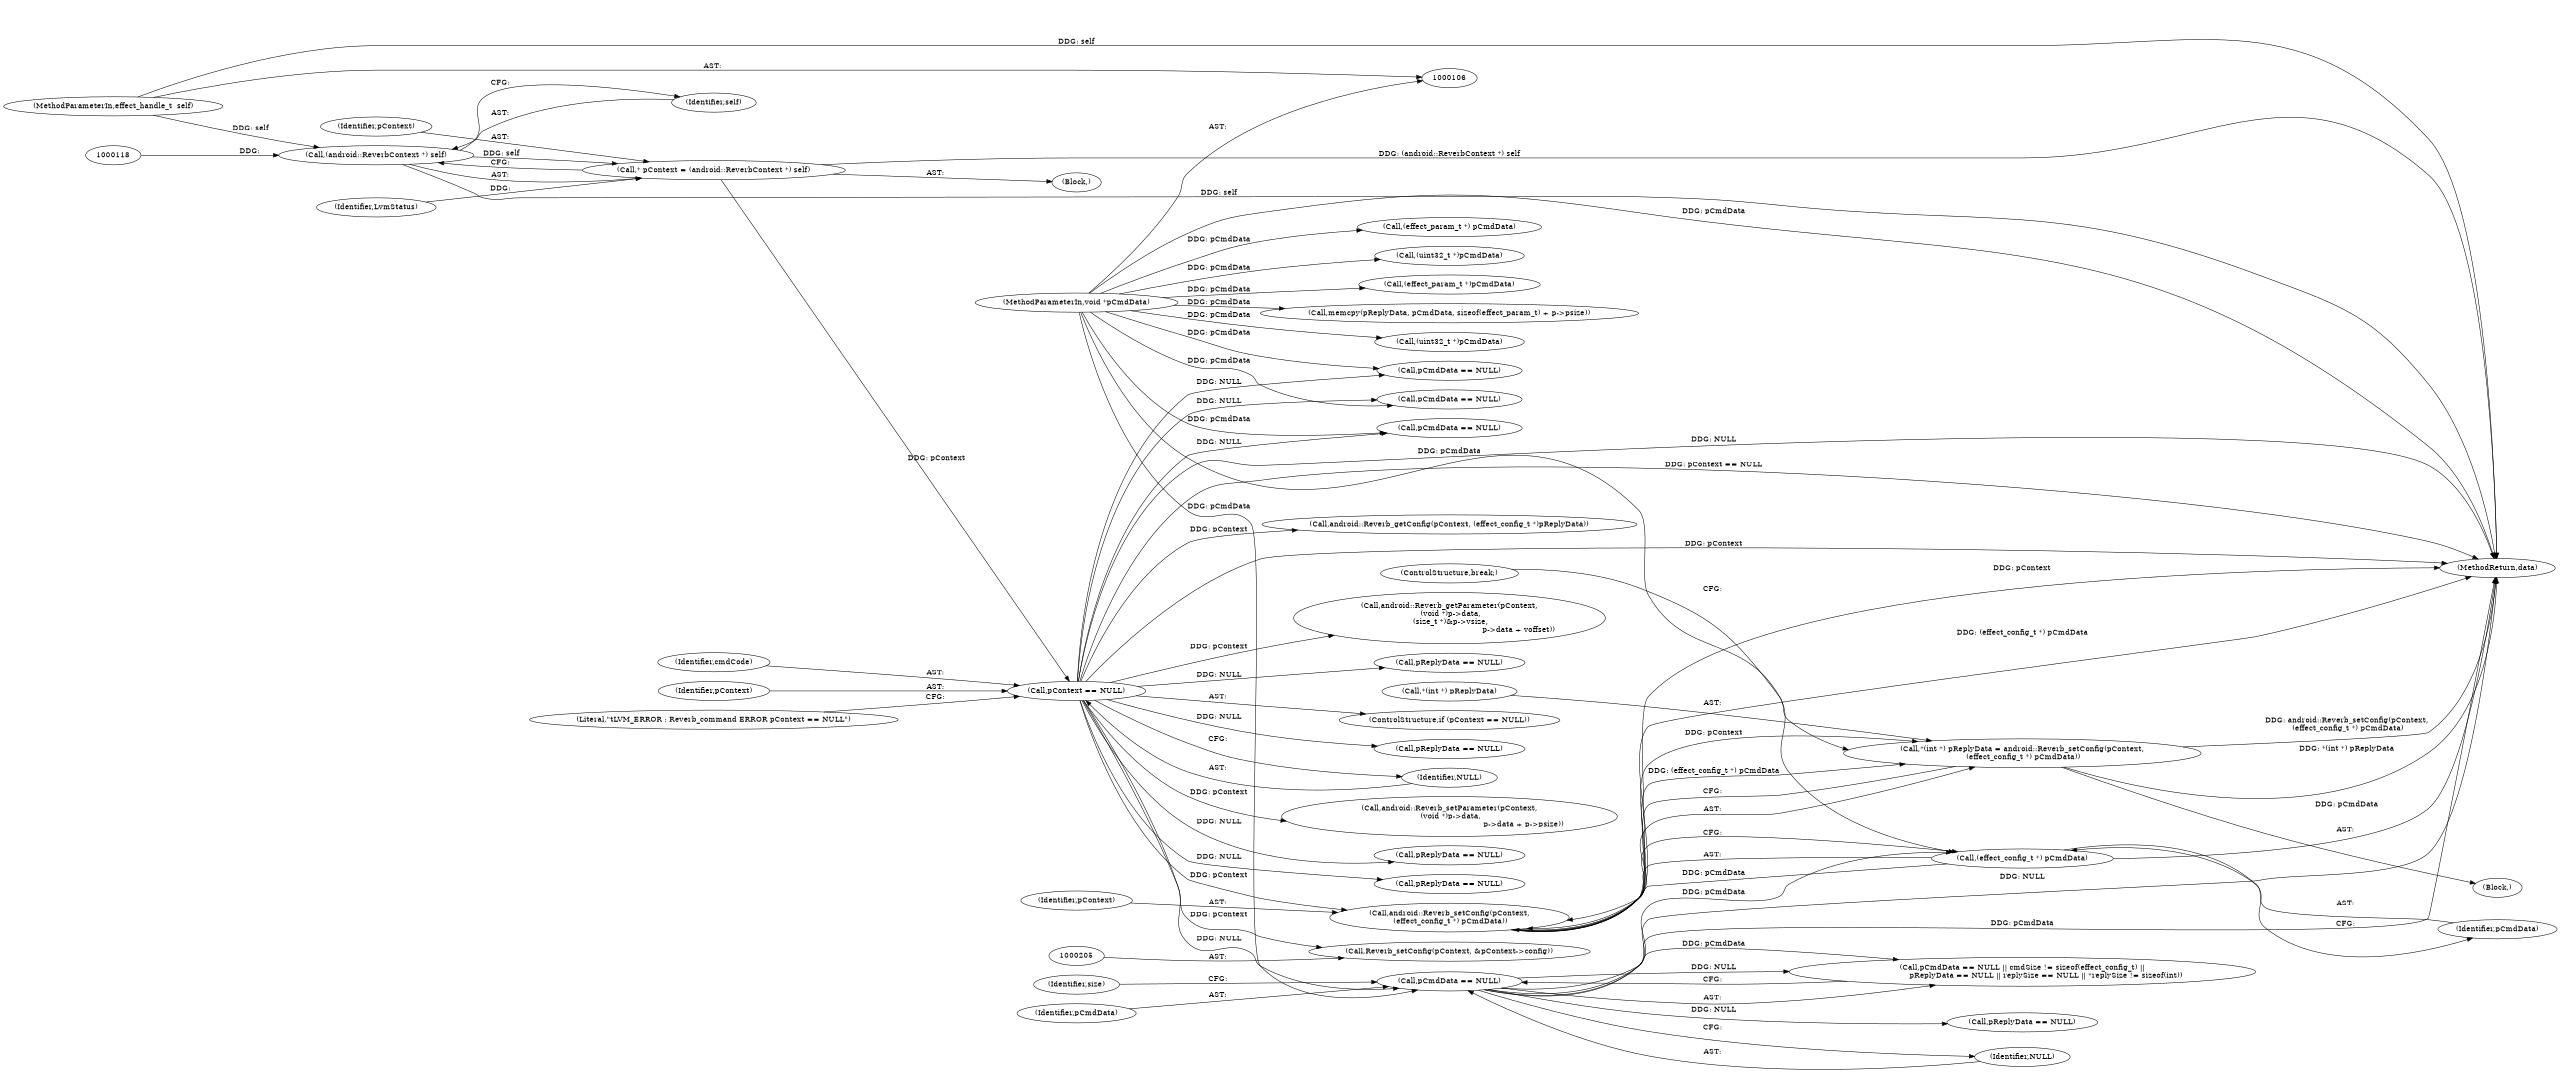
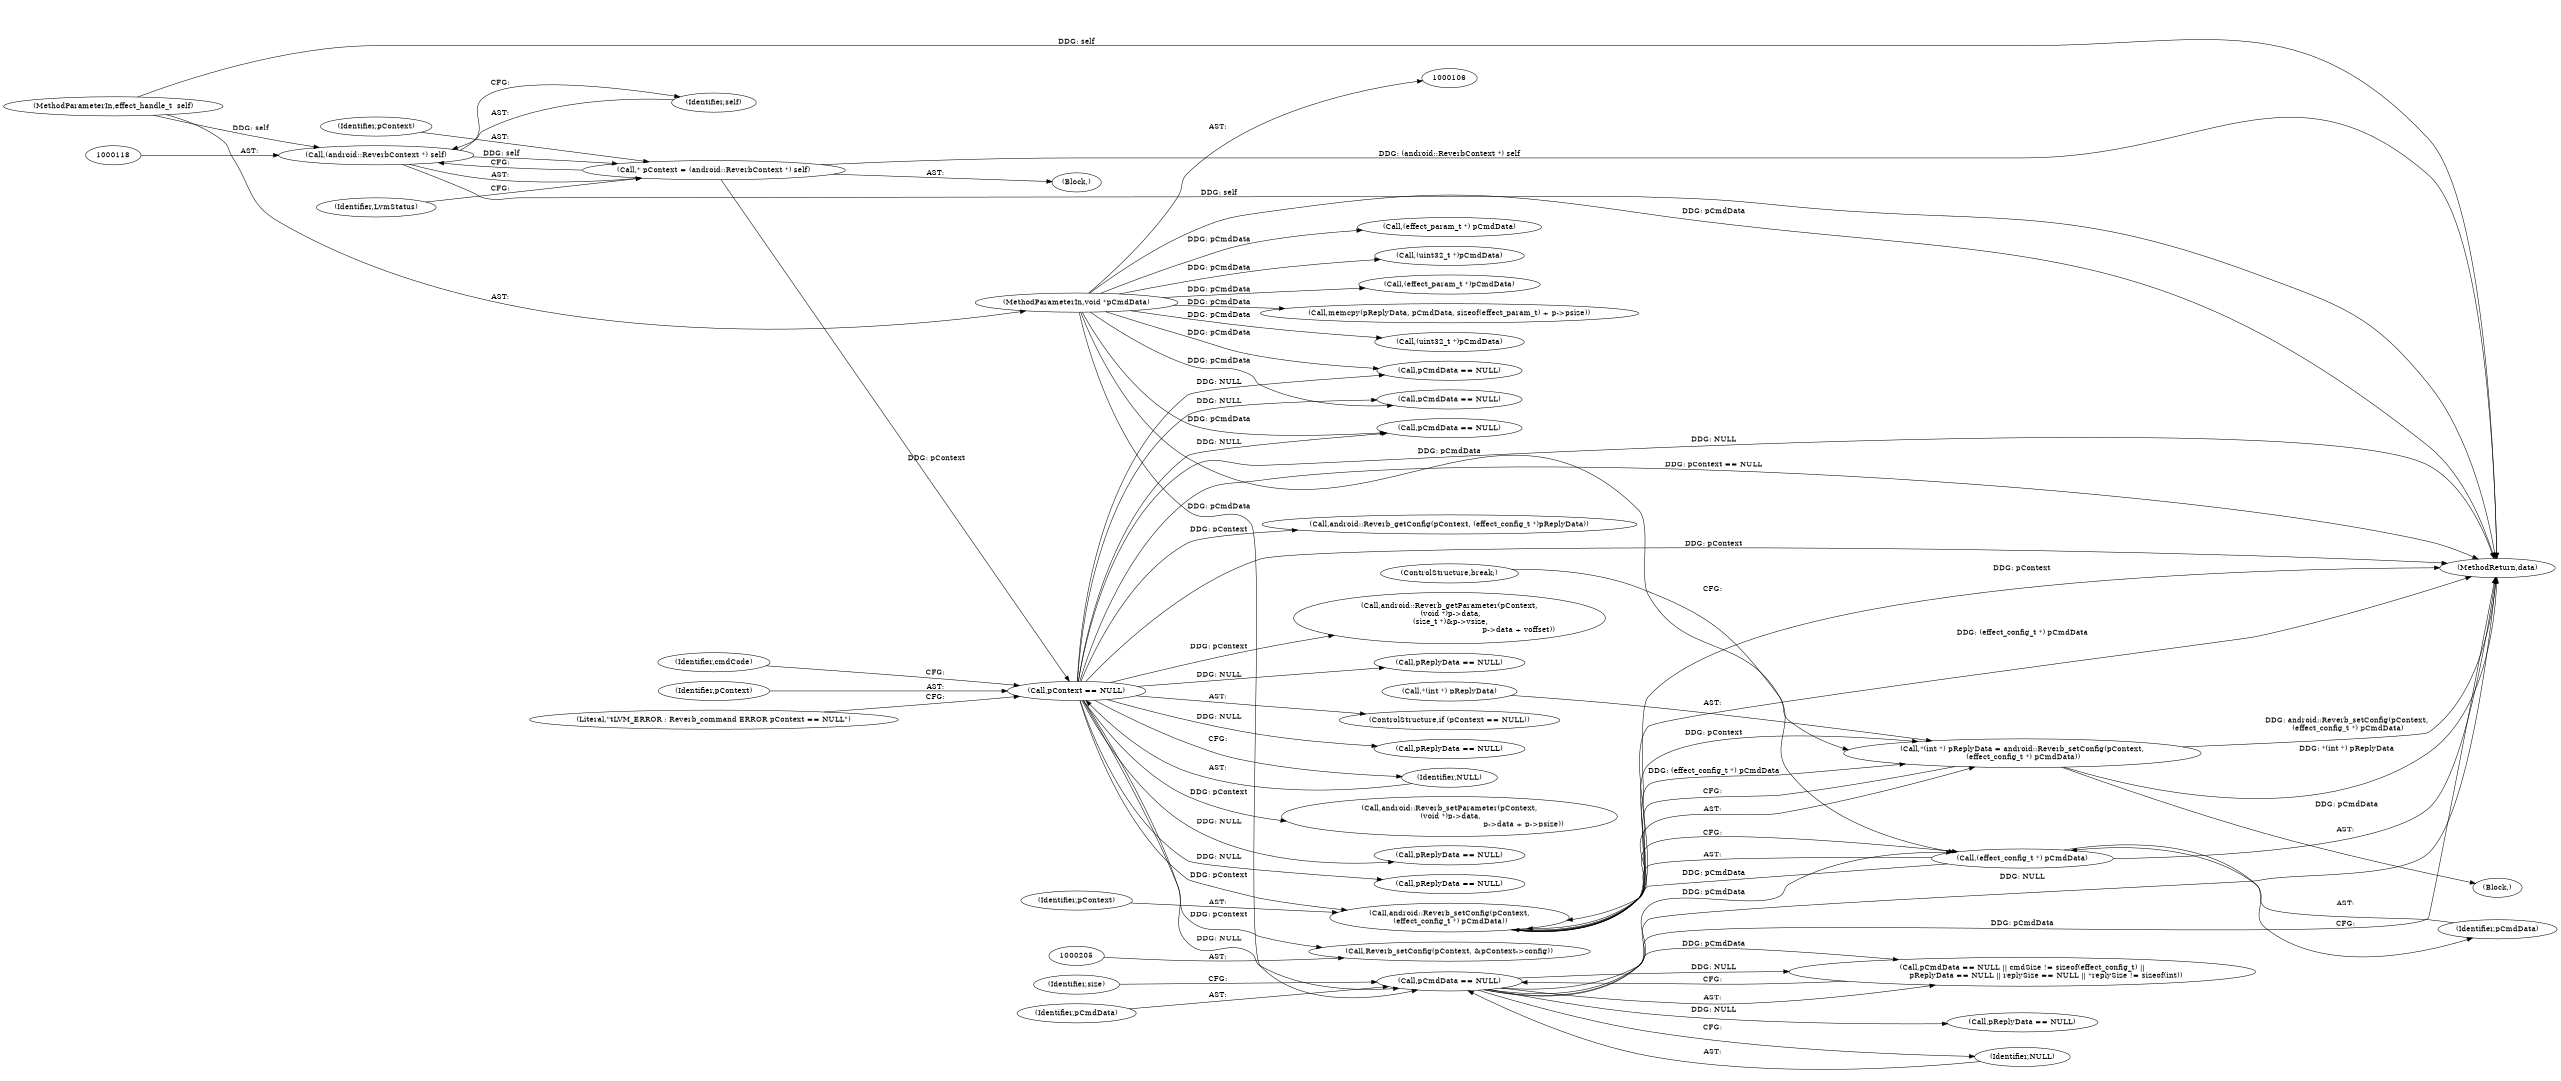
  digraph {
    rankdir=LR
    n1 [label="(Call,android::Reverb_setConfig(pContext,\n (effect_config_t *) pCmdData))"]
    n2 [label="(Call,(effect_config_t *) pCmdData)"]
    n3 [label="(Call,*(int *) pReplyData = android::Reverb_setConfig(pContext,\n (effect_config_t *) pCmdData))"]
    n4 [label="(MethodReturn,data)"]
    n5 [label="(Identifier,pCmdData)"]
    n6 [label="(Block,)"]
    n7 [label="(Call,pContext == NULL)"]
    n8 [label="(Call,pCmdData == NULL)"]
    n9 [label="(Call,pCmdData == NULL)"]
    n10 [label="(Identifier,NULL)"]
    n11 [label="(Call,android::Reverb_setParameter(pContext,\n (void *)p->data,\n                                                              p->data + p->psize))"]
    n12 [label="(Call,pReplyData == NULL)"]
    n13 [label="(Call,pCmdData == NULL)"]
    n14 [label="(Call,pReplyData == NULL)"]
    n15 [label="(Call,android::Reverb_getConfig(pContext, (effect_config_t *)pReplyData))"]
    n16 [label="(Call,Reverb_setConfig(pContext, &pContext->config))"]
    n17 [label="(Call,android::Reverb_getParameter(pContext,\n (void *)p->data,\n (size_t *)&p->vsize,\n                                                          p->data + voffset))"]
    n18 [label="(Call,pReplyData == NULL)"]
    n19 [label="(ControlStructure,if (pContext == NULL))"]
    n20 [label="(Call,pCmdData == NULL)"]
    n21 [label="(Call,pReplyData == NULL)"]
    n22 [label="(Call,pCmdData == NULL || cmdSize != sizeof(effect_config_t) ||\n                    pReplyData == NULL || replySize == NULL || *replySize != sizeof(int))"]
    n23 [label="(Call,pReplyData == NULL)"]
    n24 [label="(Identifier,NULL)"]
    n25 [label="(Call,* pContext = (android::ReverbContext *) self)"]
    n26 [label="(Call,(android::ReverbContext *) self)"]
    n27 [label="(Block,)"]
    n28 [label="(Identifier,self)"]
    n29 [label="(MethodParameterIn,effect_handle_t  self)"]
    1000106
    n31 [label="(MethodParameterIn,void *pCmdData)"]
    n32 [label="(Call,memcpy(pReplyData, pCmdData, sizeof(effect_param_t) + p->psize))"]
    n33 [label="(Call,(uint32_t *)pCmdData)"]
    n34 [label="(Call,(effect_param_t *) pCmdData)"]
    n35 [label="(Call,(uint32_t *)pCmdData)"]
    n36 [label="(Call,(effect_param_t *)pCmdData)"]
    n37 [label="(Call,*(int *) pReplyData)"]
    n38 [label="(Identifier,pContext)"]
    n39 [label="(Identifier,pContext)"]
    n40 [label="(Literal,\"\tLVM_ERROR : Reverb_command ERROR pContext == NULL\")"]
    n41 [label="(Identifier,size)"]
    n42 [label="(Identifier,pContext)"]
    n43 [label="(Identifier,LvmStatus)"]
    n44 [label="(ControlStructure,break;)"]
    n45 [label="(Identifier,cmdCode)"]
    n46 [label="(Identifier,pCmdData)"]
    1000118
    1000205
    n1 -> n2 [label="CFG: "]
    n1 -> n3 [label="AST: "]
    n1 -> n3 [label="DDG: pContext"]
    n1 -> n3 [label="DDG: (effect_config_t *) pCmdData"]
    n1 -> n4 [label="DDG: pContext"]
    n1 -> n4 [label="DDG: (effect_config_t *) pCmdData"]
    n2 -> n1 [label="AST: "]
    n2 -> n1 [label="DDG: pCmdData"]
    n2 -> n4 [label="DDG: pCmdData"]
    n2 -> n5 [label="CFG: "]
    n3 -> n1 [label="CFG: "]
    n3 -> n4 [label="DDG: *(int *) pReplyData"]
    n3 -> n4 [label="DDG: android::Reverb_setConfig(pContext,\n (effect_config_t *) pCmdData)"]
    n3 -> n6 [label="AST: "]
    n5 -> n2 [label="AST: "]
    n7 -> n1 [label="DDG: pContext"]
    n7 -> n4 [label="DDG: NULL"]
    n7 -> n4 [label="DDG: pContext == NULL"]
    n7 -> n4 [label="DDG: pContext"]
    n7 -> n8 [label="DDG: NULL"]
    n7 -> n9 [label="DDG: NULL"]
    n7 -> n10 [label="CFG: "]
    n7 -> n11 [label="DDG: pContext"]
    n7 -> n12 [label="DDG: NULL"]
    n7 -> n13 [label="DDG: NULL"]
    n7 -> n14 [label="DDG: NULL"]
    n7 -> n15 [label="DDG: pContext"]
    n7 -> n16 [label="DDG: pContext"]
    n7 -> n17 [label="DDG: pContext"]
    n7 -> n18 [label="DDG: NULL"]
    n7 -> n19 [label="AST: "]
    n7 -> n20 [label="DDG: NULL"]
    n7 -> n21 [label="DDG: NULL"]
    n8 -> n2 [label="DDG: pCmdData"]
    n8 -> n4 [label="DDG: NULL"]
    n8 -> n4 [label="DDG: pCmdData"]
    n8 -> n22 [label="AST: "]
    n8 -> n22 [label="DDG: pCmdData"]
    n8 -> n22 [label="DDG: NULL"]
    n8 -> n23 [label="DDG: NULL"]
    n8 -> n24 [label="CFG: "]
    n10 -> n7 [label="AST: "]
    n22 -> n8 [label="CFG: "]
    n24 -> n8 [label="AST: "]
    n25 -> n4 [label="DDG: (android::ReverbContext *) self"]
    n25 -> n7 [label="DDG: pContext"]
    n25 -> n26 [label="CFG: "]
    n25 -> n27 [label="AST: "]
    n26 -> n4 [label="DDG: self"]
    n26 -> n25 [label="AST: "]
    n26 -> n25 [label="DDG: self"]
    n26 -> n28 [label="CFG: "]
    n28 -> n26 [label="AST: "]
    n29 -> n4 [label="DDG: self"]
    n29 -> n26 [label="DDG: self"]
-   n29 -> 1000106 [label="AST: "]
+   n29 -> n31 [label="AST: "]
    n31 -> n2 [label="DDG: pCmdData"]
    n31 -> n4 [label="DDG: pCmdData"]
    n31 -> n8 [label="DDG: pCmdData"]
    n31 -> n9 [label="DDG: pCmdData"]
    n31 -> n13 [label="DDG: pCmdData"]
    n31 -> n20 [label="DDG: pCmdData"]
    n31 -> 1000106 [label="AST: "]
    n31 -> n32 [label="DDG: pCmdData"]
    n31 -> n33 [label="DDG: pCmdData"]
    n31 -> n34 [label="DDG: pCmdData"]
    n31 -> n35 [label="DDG: pCmdData"]
    n31 -> n36 [label="DDG: pCmdData"]
    n37 -> n3 [label="AST: "]
    n38 -> n7 [label="AST: "]
    n39 -> n25 [label="AST: "]
    n40 -> n7 [label="CFG: "]
    n41 -> n8 [label="CFG: "]
    n42 -> n1 [label="AST: "]
-   n43 -> n25 [label="DDG: "]
+   n43 -> n25 [label="CFG: "]
    n44 -> n3 [label="CFG: "]
-   n45 -> n7 [label="AST: "]
+   n45 -> n7 [label="CFG: "]
    n46 -> n8 [label="AST: "]
-   1000118 -> n26 [label="DDG: "]
+   1000118 -> n26 [label="AST: "]
    1000205 -> n16 [label="AST: "]
  }
